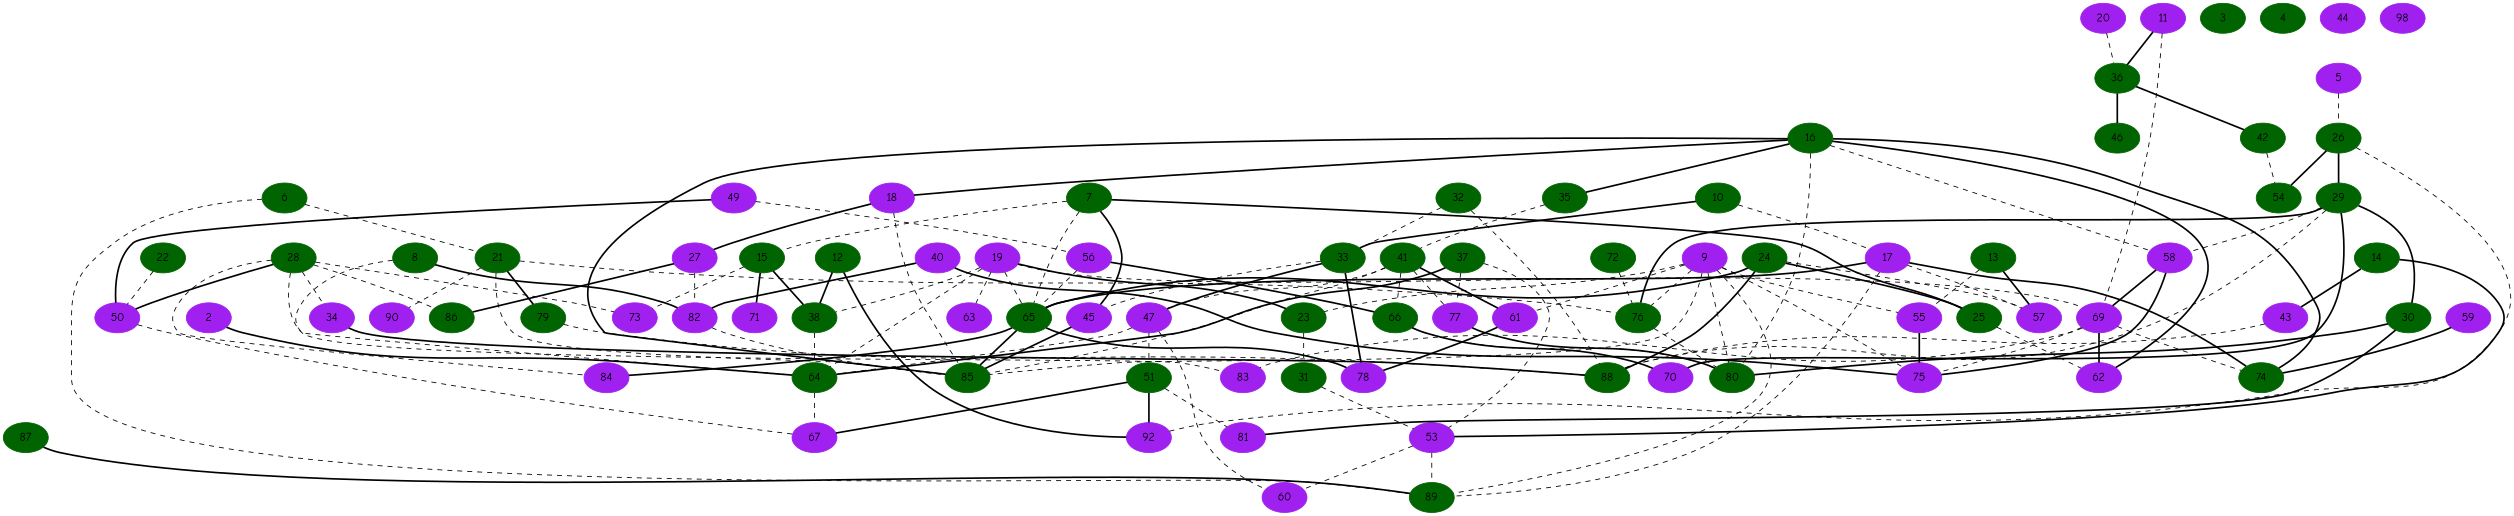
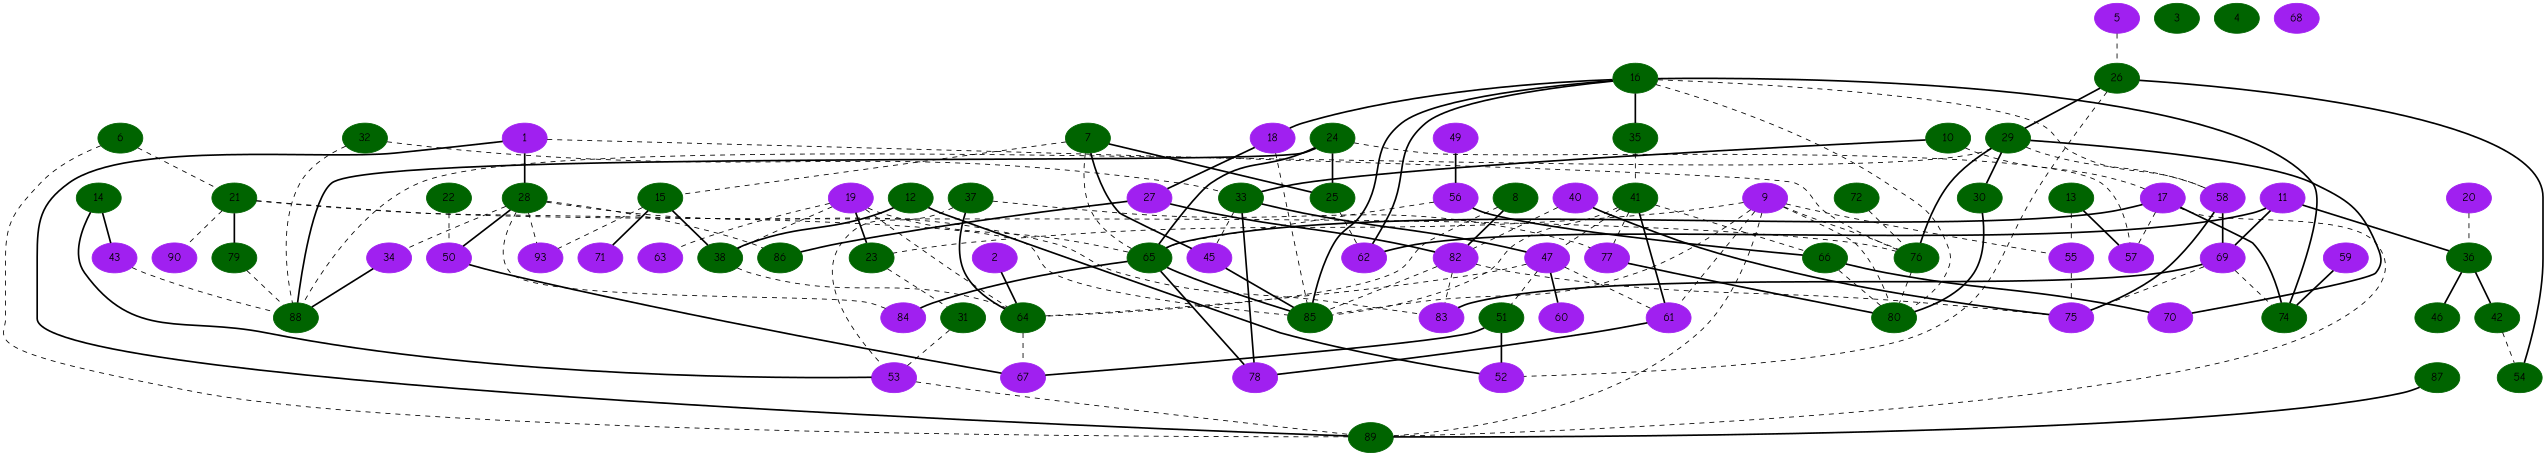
  graph {
    fontname="Comic Neue"
    node [color=darkgreen fontname="Comic Neue" style=filled]
    edge [fontname="Comic Neue" style=dashed]
    28
+   1 [color=purple]
    76
    89
-   73 [color=purple]
+   73 [color=purple label=93]
    50 [color=purple]
    86
    34 [color=purple]
    83 [color=purple]
    84 [color=purple]
    80
    64
    2 [color=purple]
    67 [color=purple]
    3
    4
    26
    5 [color=purple]
-   52 [color=purple label=92]
+   52 [color=purple]
    29
    54
    6
    21
    85
    79
    90 [color=purple]
    7
    15
    25
    45 [color=purple]
    65
    38
    71 [color=purple]
    62 [color=purple]
    78 [color=purple]
    8
    82 [color=purple]
    9 [color=purple]
    23
    55 [color=purple]
    61 [color=purple]
    75 [color=purple]
    31
    10
    17 [color=purple]
    33
    57 [color=purple]
    74
    47 [color=purple]
    36
    11 [color=purple]
    69 [color=purple]
    42
    46
    12
    13
    14
    43 [color=purple]
    53 [color=purple]
    88
    60 [color=purple]
    16
    18 [color=purple]
    35
    58 [color=purple]
    27 [color=purple]
    41
    19 [color=purple]
    63 [color=purple]
    20 [color=purple]
    22
    24
    30
    70 [color=purple]
-   81 [color=purple]
    32
    51
    77 [color=purple]
    66
    37
    40 [color=purple]
-   44 [color=purple]
    49 [color=purple]
    56 [color=purple]
    59 [color=purple]
-   68 [color=purple label=98]
+   68 [color=purple]
    72
    87
    28 -- 73
    28 -- 50 [style=bold]
    28 -- 86
    28 -- 34
    28 -- 83
    28 -- 84
+   1 -- 28 [style=bold]
+   1 -- 76
+   1 -- 89 [style=bold]
    76 -- 80
-   50 -- 67
+   50 -- 67 [style=bold]
    34 -- 88 [style=bold]
    64 -- 67
    2 -- 64 [style=bold]
    26 -- 52
    26 -- 29 [style=bold]
    26 -- 54 [style=bold]
    5 -- 26
    29 -- 76 [style=bold]
    29 -- 88
    29 -- 58
    29 -- 30 [style=bold]
    29 -- 70 [style=bold]
    6 -- 89
    6 -- 21
    21 -- 76
    21 -- 85
    21 -- 79 [style=bold]
    21 -- 90
    79 -- 88
    7 -- 15
    7 -- 25 [style=bold]
    7 -- 45 [style=bold]
    7 -- 65
    15 -- 73
    15 -- 38 [style=bold]
    15 -- 71 [style=bold]
    25 -- 62
    45 -- 85 [style=bold]
    65 -- 84 [style=bold]
    65 -- 85 [style=bold]
    65 -- 78 [style=bold]
    38 -- 64
    8 -- 64
    8 -- 82 [style=bold]
+   82 -- 83
    82 -- 85
    9 -- 76
    9 -- 89
    9 -- 80
    9 -- 85
    9 -- 23
    9 -- 55
    9 -- 61
-   9 -- 75
+   82 -- 75
    23 -- 31
-   55 -- 75 [style=bold]
+   55 -- 75
    61 -- 78 [style=bold]
    31 -- 53
    10 -- 17
    10 -- 33 [style=bold]
    17 -- 89
    17 -- 65 [style=bold]
    17 -- 57
    17 -- 74 [style=bold]
    33 -- 45
    33 -- 78 [style=bold]
    33 -- 47 [style=bold]
    47 -- 64
-   47 -- 60
+   47 -- 61
+   47 -- 60 [style=bold]
    47 -- 51
    36 -- 42 [style=bold]
    36 -- 46 [style=bold]
-   69 -- 62 [style=bold]
+   11 -- 62 [style=bold]
    11 -- 36 [style=bold]
-   11 -- 69
-   69 -- 83
+   11 -- 69 [style=bold]
+   69 -- 83 [style=bold]
    69 -- 75
    69 -- 74
    42 -- 54
    12 -- 52 [style=bold]
    12 -- 38 [style=bold]
    13 -- 55
    13 -- 57 [style=bold]
    14 -- 43 [style=bold]
    14 -- 53 [style=bold]
    43 -- 88
    53 -- 89
-   53 -- 60
    16 -- 80
    16 -- 85 [style=bold]
    16 -- 62 [style=bold]
    16 -- 74 [style=bold]
    16 -- 18 [style=bold]
    16 -- 35 [style=bold]
    16 -- 58
    18 -- 85
    18 -- 27 [style=bold]
    35 -- 41
    58 -- 75 [style=bold]
    58 -- 69 [style=bold]
    27 -- 86 [style=bold]
-   27 -- 82
+   27 -- 82 [style=bold]
    41 -- 85
    41 -- 61 [style=bold]
    41 -- 47
    41 -- 77
    41 -- 66
    19 -- 64
    19 -- 65
    19 -- 38
    19 -- 23 [style=bold]
-   19 -- 69
    19 -- 63
    20 -- 36
    22 -- 50
    24 -- 25 [style=bold]
    24 -- 65 [style=bold]
    24 -- 57
    24 -- 88 [style=bold]
    30 -- 80 [style=bold]
-   30 -- 81 [style=bold]
    32 -- 33
    32 -- 88
    51 -- 67 [style=bold]
    51 -- 52 [style=bold]
-   51 -- 81
    77 -- 80 [style=bold]
    66 -- 80
    66 -- 70 [style=bold]
    37 -- 64 [style=bold]
    37 -- 53
    37 -- 77
-   40 -- 82 [style=bold]
+   40 -- 82
    40 -- 75 [style=bold]
-   49 -- 50 [style=bold]
-   49 -- 56
+   49 -- 56 [style=bold]
    56 -- 65
    56 -- 66 [style=bold]
    59 -- 74 [style=bold]
    72 -- 76
    87 -- 89 [style=bold]
  }
